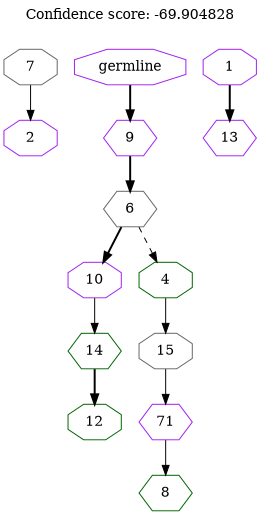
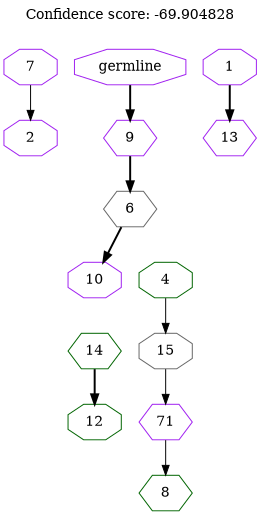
  digraph {
    label="Confidence score: -69.904828"
    labelloc=t
    node [color=purple shape=octagon]
    edge [style=solid]
-   n1 [color=gray40 label=7]
+   n1 [label=7]
    n2 [label=2]
    n3 [color=darkgreen label=12]
    n4 [color=darkgreen label=14 shape=hexagon]
    n5 [label=10]
    n6 [label=1]
    n7 [label=13 shape=hexagon]
    n8 [label=71 shape=hexagon]
    n9 [color=darkgreen label=8 shape=hexagon]
    n10 [color=gray40 label=15]
    n11 [color=darkgreen label=4]
    n12 [color=gray40 label=6 shape=hexagon]
    n13 [label=9 shape=hexagon]
    n14 [label=germline]
    n1 -> n2
    n4 -> n3 [style=bold]
-   n5 -> n4
    n6 -> n7 [style=bold]
    n8 -> n9
    n10 -> n8
    n11 -> n10
    n12 -> n5 [style=bold]
-   n12 -> n11 [style=dashed]
    n13 -> n12 [style=bold]
    n14 -> n13 [style=bold]
  }
